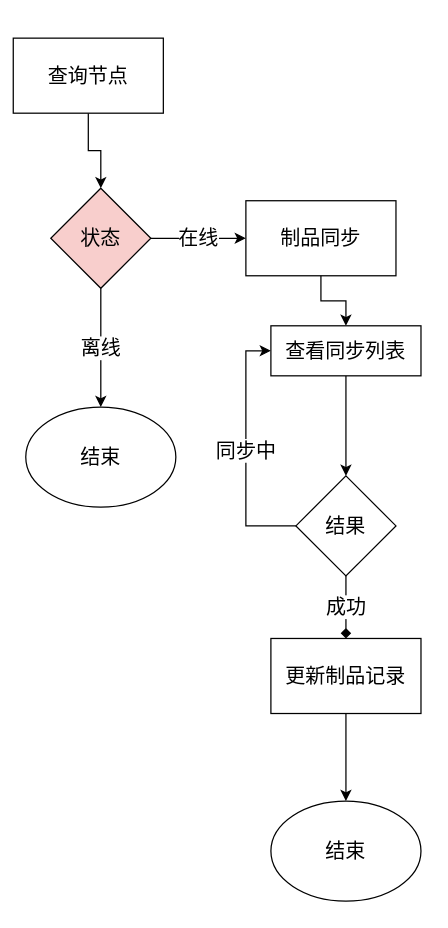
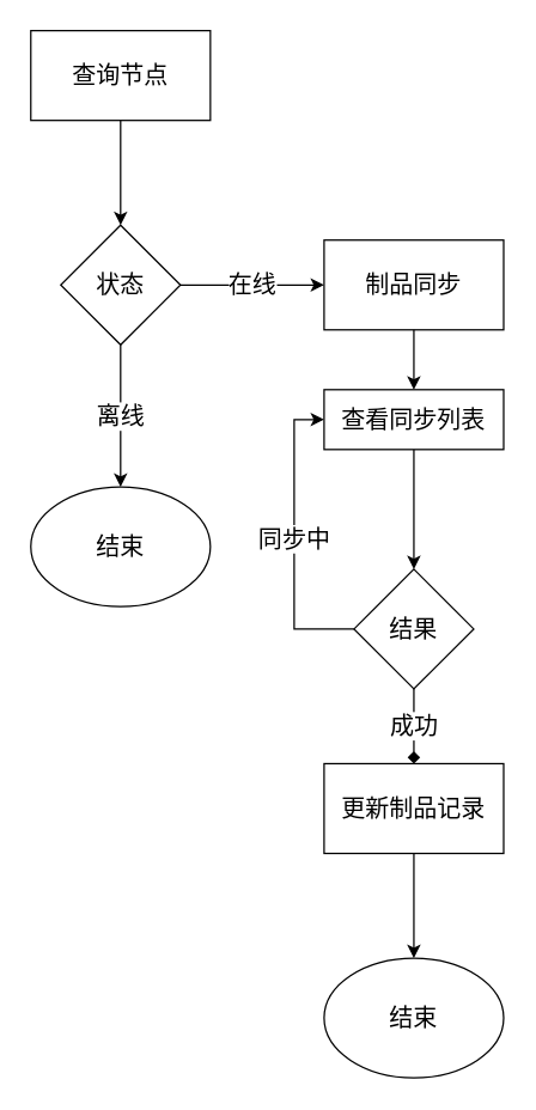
  <mxCell id="0" />
  <mxCell id="1" parent="0" />
  <mxCell id="2" value="" style="edgeStyle=orthogonalEdgeStyle;rounded=0;orthogonalLoop=1;jettySize=auto;html=1;fontSize=16;" edge="1" parent="1" source="3" target="6"><mxGeometry relative="1" as="geometry" /></mxCell>
- <mxCell id="3" value="查询节点" style="whiteSpace=wrap;html=1;fontSize=16;" vertex="1" parent="1"><mxGeometry x="10" y="30" width="120" height="60" as="geometry" /></mxCell>
+ <mxCell id="3" value="查询节点" style="whiteSpace=wrap;html=1;fontSize=16;" vertex="1" parent="1"><mxGeometry x="20" y="20" width="120" height="60" as="geometry" /></mxCell>
  <mxCell id="4" value="离线" style="edgeStyle=orthogonalEdgeStyle;rounded=0;orthogonalLoop=1;jettySize=auto;html=1;fontSize=16;" edge="1" parent="1" source="6" target="7"><mxGeometry relative="1" as="geometry" /></mxCell>
  <mxCell id="5" value="在线" style="edgeStyle=orthogonalEdgeStyle;rounded=0;orthogonalLoop=1;jettySize=auto;html=1;fontSize=16;" edge="1" parent="1" source="6" target="9"><mxGeometry relative="1" as="geometry" /></mxCell>
- <mxCell id="6" value="状态" style="rhombus;whiteSpace=wrap;html=1;fontSize=16;fillColor=#f8cecc;" vertex="1" parent="1"><mxGeometry x="40" y="150" width="80" height="80" as="geometry" /></mxCell>
+ <mxCell id="6" value="状态" style="rhombus;whiteSpace=wrap;html=1;fontSize=16;" vertex="1" parent="1"><mxGeometry x="40" y="150" width="80" height="80" as="geometry" /></mxCell>
  <mxCell id="7" value="结束" style="ellipse;whiteSpace=wrap;html=1;fontSize=16;" vertex="1" parent="1"><mxGeometry x="20" y="325" width="120" height="80" as="geometry" /></mxCell>
  <mxCell id="8" value="" style="edgeStyle=orthogonalEdgeStyle;rounded=0;orthogonalLoop=1;jettySize=auto;html=1;fontSize=16;" edge="1" parent="1" source="14" target="12"><mxGeometry relative="1" as="geometry" /></mxCell>
- <mxCell id="9" value="制品同步" style="whiteSpace=wrap;html=1;fontSize=16;" vertex="1" parent="1"><mxGeometry x="196" y="160" width="120" height="60" as="geometry" /></mxCell>
+ <mxCell id="9" value="制品同步" style="whiteSpace=wrap;html=1;fontSize=16;" vertex="1" parent="1"><mxGeometry x="216" y="160" width="120" height="60" as="geometry" /></mxCell>
  <mxCell id="10" value="同步中" style="edgeStyle=orthogonalEdgeStyle;rounded=0;orthogonalLoop=1;jettySize=auto;html=1;entryX=0;entryY=0.5;entryDx=0;entryDy=0;exitX=0;exitY=0.5;exitDx=0;exitDy=0;fontSize=16;" edge="1" parent="1" source="12" target="14"><mxGeometry relative="1" as="geometry" /></mxCell>
  <mxCell id="11" value="" style="edgeStyle=orthogonalEdgeStyle;rounded=0;orthogonalLoop=1;jettySize=auto;html=1;fontSize=16;" edge="1" parent="1" source="17" target="15"><mxGeometry relative="1" as="geometry" /></mxCell>
  <mxCell id="12" value="结果" style="rhombus;whiteSpace=wrap;html=1;fontSize=16;" vertex="1" parent="1"><mxGeometry x="236" y="380" width="80" height="80" as="geometry" /></mxCell>
  <mxCell id="13" value="" style="edgeStyle=orthogonalEdgeStyle;rounded=0;orthogonalLoop=1;jettySize=auto;html=1;fontSize=16;" edge="1" parent="1" source="9" target="14"><mxGeometry relative="1" as="geometry"><mxPoint x="276" y="220" as="sourcePoint" /><mxPoint x="276" y="380" as="targetPoint" /></mxGeometry></mxCell>
  <mxCell id="14" value="查看同步列表" style="rounded=0;whiteSpace=wrap;html=1;fontSize=16;" vertex="1" parent="1"><mxGeometry x="216" y="260" width="120" height="40" as="geometry" /></mxCell>
  <mxCell id="15" value="结束" style="ellipse;whiteSpace=wrap;html=1;fontSize=16;" vertex="1" parent="1"><mxGeometry x="216" y="640" width="120" height="80" as="geometry" /></mxCell>
  <mxCell id="16" value="成功" style="edgeStyle=orthogonalEdgeStyle;rounded=0;orthogonalLoop=1;jettySize=auto;html=1;fontSize=16;endArrow=diamond;" edge="1" parent="1" source="12" target="17"><mxGeometry relative="1" as="geometry"><mxPoint x="276" y="460" as="sourcePoint" /><mxPoint x="276" y="600" as="targetPoint" /></mxGeometry></mxCell>
  <mxCell id="17" value="更新制品记录" style="rounded=0;whiteSpace=wrap;html=1;fontSize=16;" vertex="1" parent="1"><mxGeometry x="216" y="510" width="120" height="60" as="geometry" /></mxCell>
